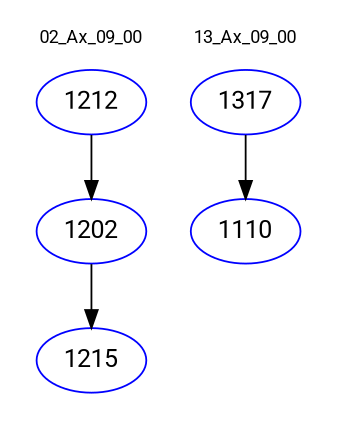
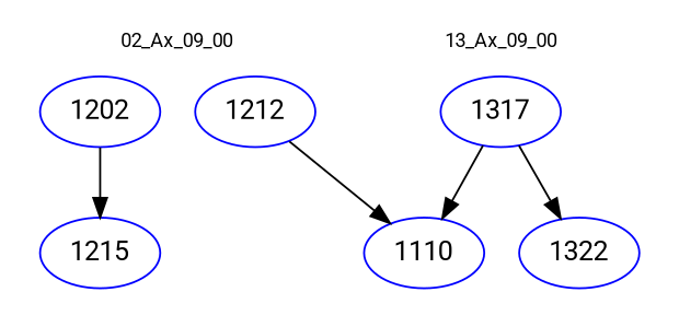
  digraph {
    fontname=Roboto
    node [color=blue fontname=Roboto]
    edge [color=black fontname=Roboto]
    n1 [label=1212]
    n2 [label=1202]
    n3 [label=1215]
    n4 [label=1317]
    n5 [label=1110]
+   n6 [label=1322]
    subgraph cluster_1 {
      color=white
      fontsize=10
      label="02_Ax_09_00"
      n1
      n2
      n3
    }
    subgraph cluster_2 {
      color=white
      fontsize=10
      label="13_Ax_09_00"
      n4
      n5
+     n6
    }
-   n1 -> n2
+   n1 -> n5
    n2 -> n3
    n4 -> n5
+   n4 -> n6
  }
